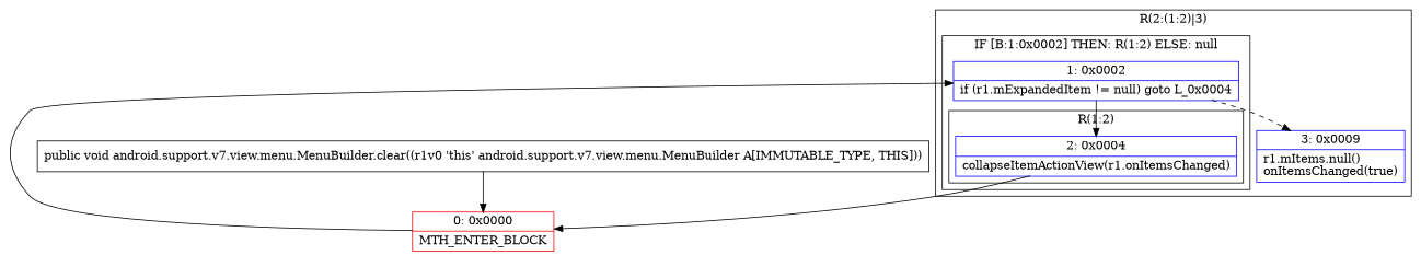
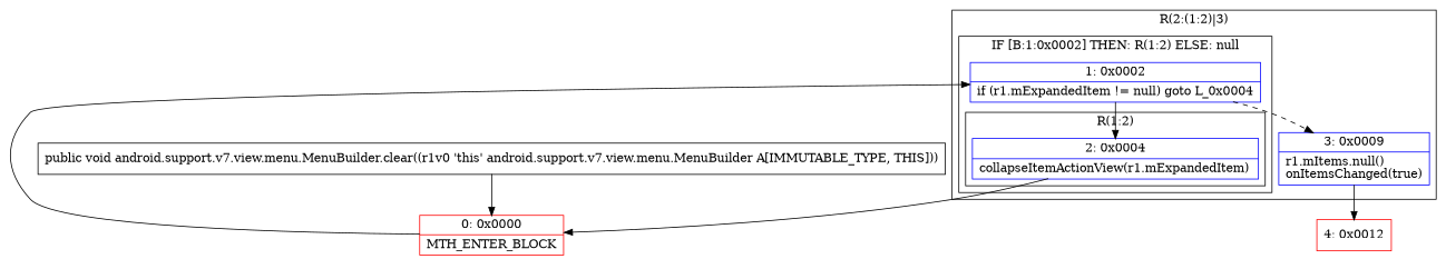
  digraph {
    node [color=blue shape=record]
-   n1 [label="{2\:\ 0x0004|collapseItemActionView(r1.onItemsChanged)\l}"]
+   n1 [label="{2\:\ 0x0004|collapseItemActionView(r1.mExpandedItem)\l}"]
    n2 [label="{1\:\ 0x0002|if (r1.mExpandedItem != null) goto L_0x0004\l}"]
    n3 [label="{3\:\ 0x0009|r1.mItems.null()\lonItemsChanged(true)\l}"]
    n4 [color=red label="{0\:\ 0x0000|MTH_ENTER_BLOCK\l}"]
+   n5 [color=red label="{4\:\ 0x0012}"]
    n6 [label="{public void android.support.v7.view.menu.MenuBuilder.clear((r1v0 'this' android.support.v7.view.menu.MenuBuilder A[IMMUTABLE_TYPE, THIS])) }" color=""]
    subgraph cluster_1 {
      label="R(2:(1:2)|3)"
      n3
      subgraph cluster_2 {
        label="IF [B:1:0x0002] THEN: R(1:2) ELSE: null"
        n2
        subgraph cluster_3 {
          label="R(1:2)"
          n1
        }
      }
    }
    n1 -> n4
    n2 -> n1
    n2 -> n3 [style=dashed]
+   n3 -> n5
    n4 -> n2
    n6 -> n4
  }
